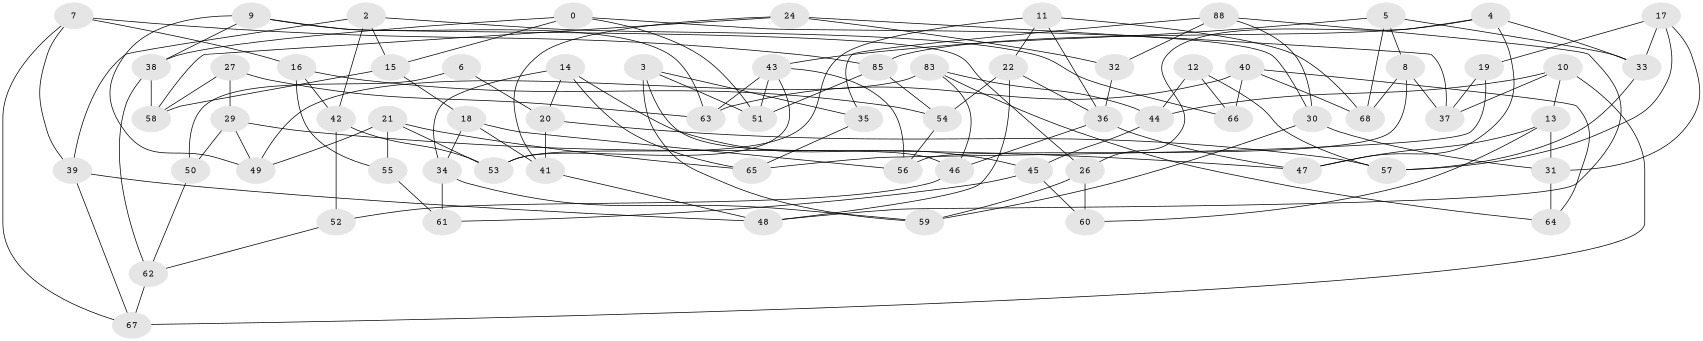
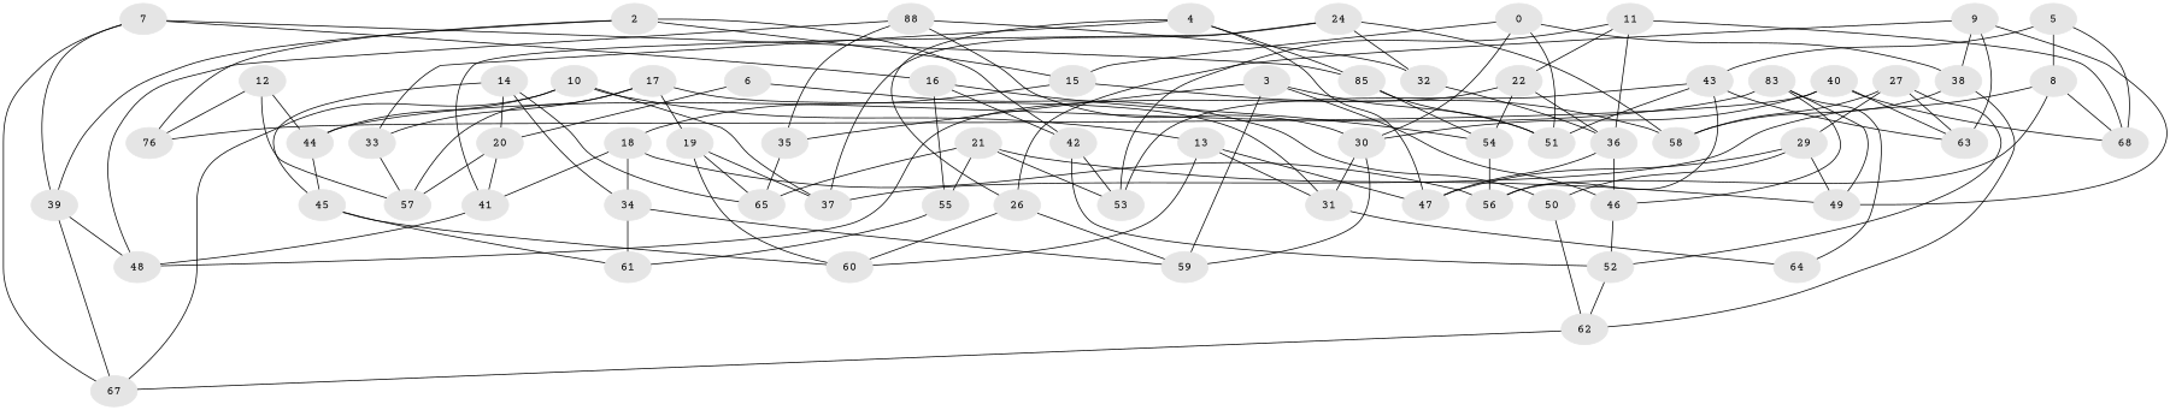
  graph {
    fontname="Courier Prime"
    node [color=gray90 fontname="Courier Prime" style=filled]
    edge [fontname="Courier Prime"]
    n1 [label=0]
    15
    30
    38
    51
    18
    58
    59
    31
    62
    2
    39
    42
-   66
+   66 [label=76]
    67
    48
    53
    52
    3
    35
    46
    65
    n23 [label=85]
    4
    26
    33
    47
    54
    60
    57
    5
    8
    43
    68
    37
    56
    63
    6
    20
    50
    41
    32
    36
    7
    16
    55
    9
    49
    10
    13
    44
    45
    11
    22
    12
    64
    14
    34
    61
    17
    19
    21
    n63 [label=83]
    24
    27
    29
    n67 [label=88]
    40
    n1 -- 15
    n1 -- 30
    n1 -- 38
    n1 -- 51
    15 -- 18
    15 -- 58
    30 -- 59
    30 -- 31
    38 -- 58
    38 -- 62
    18 -- 56
    18 -- 41
    18 -- 34
    31 -- 64
    62 -- 67
    2 -- 15
    2 -- 39
    2 -- 42
    2 -- 66
    39 -- 67
    39 -- 48
    42 -- 53
    42 -- 52
    52 -- 62
    3 -- 51
    3 -- 59
    3 -- 35
    3 -- 46
    35 -- 65
    46 -- 52
    n23 -- 51
    n23 -- 54
    4 -- n23
    4 -- 26
    4 -- 33
    4 -- 47
    26 -- 59
    26 -- 60
    33 -- 57
    54 -- 56
-   5 -- 33
    5 -- 8
    5 -- 43
    5 -- 68
    8 -- 68
    8 -- 37
    8 -- 56
    43 -- 51
    43 -- 53
    43 -- 56
    43 -- 63
    6 -- 20
    6 -- 50
    20 -- 57
    20 -- 41
    50 -- 62
    41 -- 48
    32 -- 36
    36 -- 46
    36 -- 47
    7 -- 39
    7 -- 67
    7 -- n23
    7 -- 16
    16 -- 42
    16 -- 54
    16 -- 55
    55 -- 61
    9 -- 38
    9 -- 26
    9 -- 63
    9 -- 49
    10 -- 67
    10 -- 37
    10 -- 13
    10 -- 44
    13 -- 31
    13 -- 47
    13 -- 60
    44 -- 45
    45 -- 60
    45 -- 61
    11 -- 53
    11 -- 68
    11 -- 36
    11 -- 22
    22 -- 48
    22 -- 54
    22 -- 36
    12 -- 66
    12 -- 57
    12 -- 44
    14 -- 65
    14 -- 20
    14 -- 45
    14 -- 34
    34 -- 59
    34 -- 61
    17 -- 31
    17 -- 33
    17 -- 57
    17 -- 19
    19 -- 65
+   19 -- 60
    19 -- 37
    21 -- 53
    21 -- 65
    21 -- 55
    21 -- 49
    n63 -- 46
    n63 -- 49
    n63 -- 44
    n63 -- 64
    24 -- 58
    24 -- 37
    24 -- 41
    24 -- 32
    27 -- 58
+   27 -- 52
    27 -- 63
    27 -- 29
    29 -- 47
    29 -- 50
    29 -- 49
    n67 -- 30
    n67 -- 48
    n67 -- 35
    n67 -- 32
    40 -- 66
    40 -- 68
    40 -- 63
-   40 -- 64
+   40 -- 30
  }
